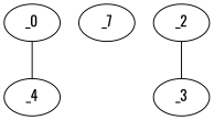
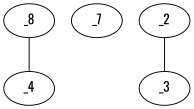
  graph {
    fontname=Oswald
    node [fontname=Oswald]
    edge [fontname=Oswald]
-   _0 [x=0.71 y=0.72]
+   _0 [x=0.71 y=0.72 label=_8]
    _4 [x=0.11354 y=2.06421]
    n3 [label=_7 x=2.25822 y=0.646828]
    _2 [x=0.863926 y=1.42211]
    _3 [x=2.16202 y=1.4344]
    _0 -- _4
    _2 -- _3
  }
